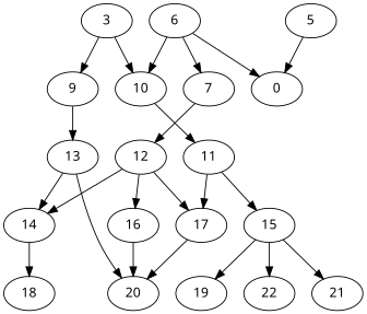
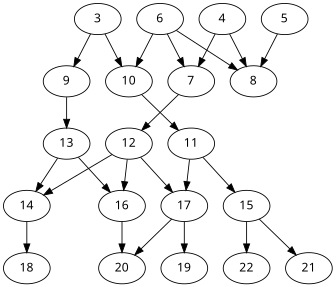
  digraph {
    fontname="Noto Sans"
    node [alpha=0.07 fontname="Noto Sans"]
    edge [fontname="Noto Sans"]
    10 [alpha=0.01 expect_size=16381012952991148]
    11 [expect_size=43043356573366747136]
    17 [alpha=0.06 expect_size=24972967505894220]
    15 [alpha=0.20 expect_size=646441475492858624]
    7 [alpha=0.04 expect_size=19154804159119672]
    12 [alpha=0.18 expect_size=962463401325891682304]
    9 [expect_size=89078253393895888]
    13 [alpha=0.09 expect_size=300977340888830784]
    14 [alpha=0.05 expect_size=6976048317042928]
    16 [alpha=0.06 expect_size=121054565388402304]
    3 [alpha=0.16 expect_size=12047207938184192]
-   8 [alpha=0.04 expect_size=13571911239920626 label=0]
+   4 [alpha=0.12 expect_size=3422418380974800]
+   8 [alpha=0.04 expect_size=13571911239920626]
    5 [alpha=0.15 expect_size=63336787335522640]
    6 [alpha=0.13 expect_size=4544039650763397]
    20 [alpha=0.11 expect_size=7429960576954249]
    19 [alpha=0.06 expect_size=689157938946122973184]
    18 [expect_size=154672616843168064]
    21 [alpha=0.20 expect_size=1129205224061594112]
    22 [alpha=0.15 expect_size=1106904525328850]
    10 -> 11
    11 -> 17
    11 -> 15
    17 -> 20
-   15 -> 19
+   17 -> 19
    15 -> 21
    15 -> 22
    7 -> 12
    12 -> 17
    12 -> 14
    12 -> 16
    9 -> 13
    13 -> 14
-   13 -> 20
+   13 -> 16
    14 -> 18
    16 -> 20
    3 -> 10
    3 -> 9
+   4 -> 7
+   4 -> 8
    5 -> 8
    6 -> 10
    6 -> 7
    6 -> 8
  }
